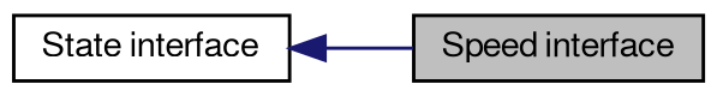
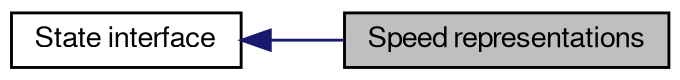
  digraph {
    rankdir=LR
    node [color=black fontname=FreeSans fontsize=10 shape=record style=filled]
-   n1 [fillcolor=grey75 fontcolor=black height=0.2 label="Speed interface" width=0.4]
+   n1 [fillcolor=grey75 fontcolor=black height=0.2 label="Speed representations" width=0.4]
    n2 [fillcolor=white height=0.2 label="State interface" width=0.4]
    n2 -> n1 [color=midnightblue dir=back fontname=FreeSans fontsize=10 labelfontname=FreeSans labelfontsize=10 shape=plaintext style=solid]
  }
